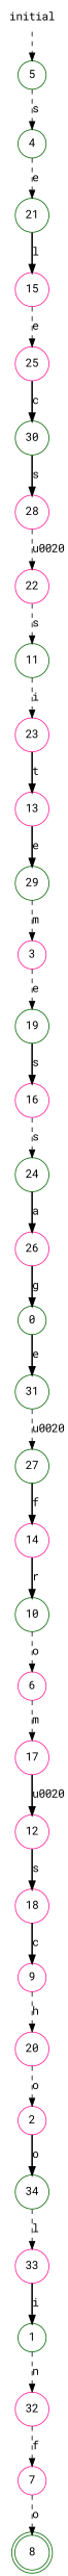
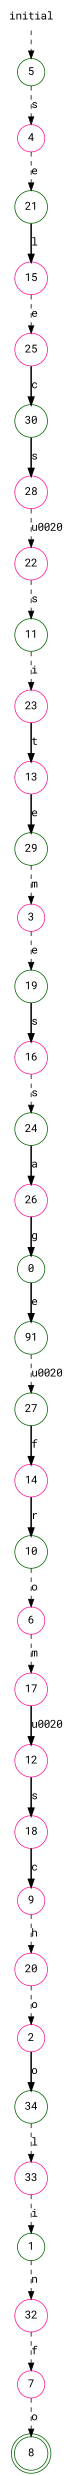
  digraph {
    fontname="Roboto Mono"
    rankdir=TB
    node [color=deeppink fontname="Roboto Mono" shape=circle]
    edge [fontname="Roboto Mono" style=dashed]
    0 [color=darkgreen]
-   31 [color=darkgreen]
+   31 [color=darkgreen label=91]
    27 [color=darkgreen]
    14
    1 [color=darkgreen]
    32
    7
    8 [color=darkgreen shape=doublecircle]
    34 [color=darkgreen]
    2
    33
    19 [color=darkgreen]
    3
    16
    24 [color=darkgreen]
    21 [color=darkgreen]
-   4 [color=darkgreen]
+   4
    15
    25
    5 [color=darkgreen]
    initial [color=darkgreen shape=plaintext]
    6
    17
    12
    18
    9
    20
    10 [color=darkgreen]
    11 [color=darkgreen]
    23
    13
    29 [color=darkgreen]
    30 [color=darkgreen]
    28
    26
    22
    0 -> 31 [label=e style=bold]
    31 -> 27 [label="\u0020"]
    27 -> 14 [label=f style=bold]
    14 -> 10 [label=r style=bold]
    1 -> 32 [label=n]
    32 -> 7 [label=f]
    7 -> 8 [label=o]
    34 -> 33 [label=l]
    2 -> 34 [label=o style=bold]
-   33 -> 1 [label=i style=bold]
+   33 -> 1 [label=i]
    19 -> 16 [label=s style=bold]
    3 -> 19 [label=e]
    16 -> 24 [label=s]
    24 -> 26 [label=a style=bold]
    21 -> 15 [label=l style=bold]
    4 -> 21 [label=e]
    15 -> 25 [label=e]
    25 -> 30 [label=c style=bold]
    5 -> 4 [label=s]
    initial -> 5
    6 -> 17 [label=m]
    17 -> 12 [label="\u0020" style=bold]
    12 -> 18 [label=s style=bold]
    18 -> 9 [label=c style=bold]
    9 -> 20 [label=h]
    20 -> 2 [label=o]
    10 -> 6 [label=o]
    11 -> 23 [label=i]
    23 -> 13 [label=t style=bold]
    13 -> 29 [label=e style=bold]
    29 -> 3 [label=m]
    30 -> 28 [label=s style=bold]
    28 -> 22 [label="\u0020"]
    26 -> 0 [label=g style=bold]
    22 -> 11 [label=s]
  }
